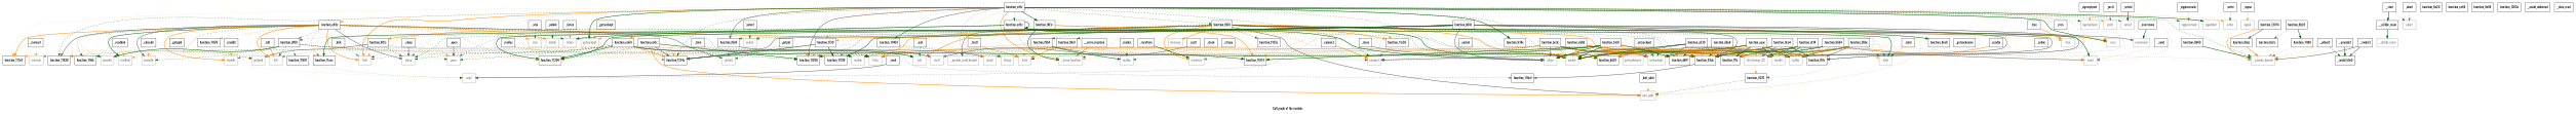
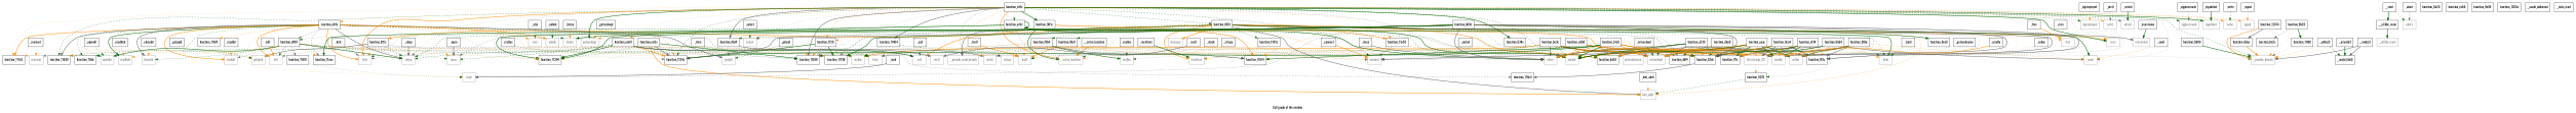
  digraph {
    fontname=Oswald
    label="Call graph of the module."
    node [fontname=Oswald shape=record]
    edge [color=darkgreen fontname=Oswald style=bold]
    n1 [label="{_fork}"]
    n2 [color=gray50 fontcolor=gray50 label="{fork}"]
    n3 [label="{___uClibc_main}"]
    n4 [color=gray50 fontcolor=gray50 label="{__uClibc_main}"]
    n5 [label="{_realloc}"]
    n6 [color=gray50 fontcolor=gray50 label="{realloc}"]
    n7 [label="{_fcntl}"]
    n8 [color=gray50 fontcolor=gray50 label="{fcntl}"]
    n9 [label="{_memset}"]
    n10 [color=gray50 fontcolor=gray50 label="{memset}"]
    n11 [label="{_getppid}"]
    n12 [color=gray50 fontcolor=gray50 label="{getppid}"]
    n13 [label="{_time}"]
    n14 [color=gray50 fontcolor=gray50 label="{time}"]
    n15 [label="{function_8ec8}"]
    n16 [label="{function_11294}"]
+   n17 [label="{_opendir}"]
    n18 [color=gray50 fontcolor=gray50 label="{opendir}"]
    n19 [label="{_listen}"]
    n20 [color=gray50 fontcolor=gray50 label="{listen}"]
    n21 [label="{_getsockopt}"]
    n22 [color=gray50 fontcolor=gray50 label="{getsockopt}"]
    n23 [label="{___errno_location}"]
    n24 [color=gray50 fontcolor=gray50 label="{__errno_location}"]
    n25 [label="{function_8f2c}"]
    n26 [color=gray50 fontcolor=gray50 label="{exit}"]
    n27 [color=gray50 fontcolor=gray50 label="{kill}"]
    n28 [color=gray50 fontcolor=gray50 label="{sleep}"]
    n29 [color=gray50 fontcolor=gray50 label="{__pseudo_branch}"]
    n30 [label="{_close}"]
    n31 [color=gray50 fontcolor=gray50 label="{close}"]
    n32 [label="{function_be3c}"]
    n33 [label="{function_92dc}"]
    n34 [label="{function_ddf4}"]
    n35 [label="{function_f67c}"]
    n36 [label="{function_de50}"]
    n37 [label="{function_f7fc}"]
    n38 [color=gray50 fontcolor=gray50 label="{llvm_bswap_i32}"]
    n39 [color=gray50 fontcolor=gray50 label="{connect}"]
    n40 [color=gray50 fontcolor=gray50 label="{malloc}"]
    n41 [color=gray50 fontcolor=gray50 label="{sendto}"]
    n42 [color=gray50 fontcolor=gray50 label="{calloc}"]
    n43 [color=gray50 fontcolor=gray50 label="{setsockopt}"]
    n44 [color=gray50 fontcolor=gray50 label="{recvfrom}"]
    n45 [color=gray50 fontcolor=gray50 label="{socket}"]
    n46 [label="{function_118c4}"]
    n47 [label="{function_9270}"]
    n48 [label="{function_8dac}"]
    n49 [label="{_exit}"]
    n50 [label="{function_c6b8}"]
    n51 [label="{function_901c}"]
    n52 [label="{function_11814}"]
    n53 [color=gray50 fontcolor=gray50 label="{free}"]
    n54 [color=gray50 fontcolor=gray50 label="{__pseudo_cond_branch}"]
    n55 [label="{_atoi}"]
    n56 [color=gray50 fontcolor=gray50 label="{atoi}"]
    n57 [label="{function_117c0}"]
    n58 [label="{function_cf34}"]
    n59 [color=gray50 fontcolor=gray50 label="{inet_addr}"]
    n60 [label="{function_fb58}"]
    n61 [label="{function_f6d4}"]
    n62 [label="{function_1185c}"]
    n63 [label="{function_f8e0}"]
    n64 [label="{function_1134c}"]
    n65 [label="{function_f9b4}"]
    n66 [label="{function_11268}"]
    n67 [label="{function_11a50}"]
    n68 [color=gray50 fontcolor=gray50 label="{recv}"]
    n69 [color=gray50 fontcolor=gray50 label="{memmove}"]
    n70 [color=gray50 fontcolor=gray50 label="{memcpy}"]
    n71 [color=gray50 fontcolor=gray50 label="{select}"]
    n72 [color=gray50 fontcolor=gray50 label="{send}"]
    n73 [color=gray50 fontcolor=gray50 label="{getpid}"]
    n74 [color=gray50 fontcolor=gray50 label="{clock}"]
    n75 [label="{function_11838}"]
    n76 [label="{function_11798}"]
    n77 [color=gray50 fontcolor=gray50 label="{getsockname}"]
    n78 [label="{function_ef4c}"]
    n79 [label="{function_934c}"]
    n80 [label="{function_11404}"]
    n81 [label="{function_f730}"]
    n82 [label="{function_e49c}"]
    n83 [label="{function_ec9c}"]
    n84 [label="{function_ee60}"]
    n85 [color=gray50 fontcolor=gray50 label="{sigemptyset}"]
    n86 [color=gray50 fontcolor=gray50 label="{prctl}"]
    n87 [color=gray50 fontcolor=gray50 label="{setsid}"]
    n88 [color=gray50 fontcolor=gray50 label="{sigprocmask}"]
    n89 [color=gray50 fontcolor=gray50 label="{sigaddset}"]
    n90 [color=gray50 fontcolor=gray50 label="{write}"]
    n91 [color=gray50 fontcolor=gray50 label="{signal}"]
    n92 [color=gray50 fontcolor=gray50 label="{strcpy}"]
    n93 [color=gray50 fontcolor=gray50 label="{open}"]
    n94 [color=gray50 fontcolor=gray50 label="{bind}"]
    n95 [label="{function_df00}"]
    n96 [label="{function_11bfc}"]
    n97 [label="{function_11aec}"]
    n98 [color=gray50 fontcolor=gray50 label="{readlink}"]
    n99 [color=gray50 fontcolor=gray50 label="{closedir}"]
    n100 [color=gray50 fontcolor=gray50 label="{readdir}"]
    n101 [label="{function_11b78}"]
    n102 [color=gray50 fontcolor=gray50 label="{unlink}"]
    n103 [color=gray50 fontcolor=gray50 label="{read}"]
    n104 [color=gray50 fontcolor=gray50 label="{ioctl}"]
    n105 [label="{function_8e20}"]
    n106 [label="{_free}"]
    n107 [label="{function_d6a8}"]
    n108 [label="{_open}"]
    n109 [label="{function_96d4}"]
    n110 [label="{function_99bc}"]
    n111 [label="{function_8e2c}"]
    n112 [label="{_clock}"]
    n113 [label="{function_119f0}"]
    n114 [label="{function_9ca4}"]
    n115 [label="{_sigprocmask}"]
    n116 [label="{function_a330}"]
    n117 [label="{function_ec84}"]
    n118 [label="{_setsid}"]
    n119 [label="{function_8e84}"]
    n120 [label="{function_aaac}"]
    n121 [label="{function_b1c8}"]
    n122 [label="{_closedir}"]
    n123 [label="{function_ee0c}"]
    n124 [label="{function_b68c}"]
    n125 [label="{__start}"]
    n126 [color=gray50 fontcolor=gray50 label="{abort}"]
    n127 [label="{function_11fd8}"]
    n128 [label="{function_1200c}"]
    n129 [label="{function_12014}"]
    n130 [label="{__umodsi3}"]
    n131 [label="{__aeabi_ldiv0}"]
    n132 [label="{__modsi3}"]
    n133 [label="{__udivsi3}"]
    n134 [label="{__aeabi_uidivmod}"]
    n135 [label="{__data_start}"]
    n136 [label="{_getsockname}"]
    n137 [label="{function_8b28}"]
    n138 [label="{function_8b40}"]
    n139 [label="{_strcpy}"]
    n140 [label="{_ioctl}"]
    n141 [label="{_recv}"]
    n142 [label="{_connect}"]
    n143 [label="{_sigemptyset}"]
    n144 [label="{_memmove}"]
    n145 [label="{_getpid}"]
    n146 [label="{_prctl}"]
    n147 [label="{_readlink}"]
    n148 [label="{_malloc}"]
    n149 [label="{_sleep}"]
    n150 [label="{_recvfrom}"]
    n151 [label="{_socket}"]
    n152 [label="{_select}"]
    n153 [label="{_readdir}"]
+   n154 [label="{_sigaddset}"]
    n155 [label="{_send}"]
    n156 [label="{_abort}"]
    n157 [label="{_calloc}"]
    n158 [label="{_write}"]
    n159 [label="{_kill}"]
    n160 [label="{_bind}"]
    n161 [label="{_inet_addr}"]
    n162 [label="{_setsockopt}"]
    n163 [label="{_signal}"]
    n164 [label="{_read}"]
    n165 [label="{_unlink}"]
    n166 [label="{_sendto}"]
    n1 -> n2 [color=gray40 style=dashed]
    n3 -> n4
    n5 -> n6 [style=dotted]
    n7 -> n8 [color=darkorange]
    n9 -> n10 [color=darkorange style=dotted]
    n11 -> n12 [color=darkorange style=dotted]
    n13 -> n14 [style=dashed]
+   n17 -> n18 [style=dotted]
    n19 -> n20 [color=darkorange style=dashed]
    n21 -> n22 [color=darkorange style=dashed]
    n23 -> n24 [color=darkorange]
    n25 -> n2 [color=darkorange style=dotted]
    n25 -> n12 [color=gray40]
    n25 -> n26 [color=gray40 style=dashed]
    n25 -> n27 [color=gray40 style=dotted]
    n25 -> n28 [style=dashed]
    n25 -> n29 [color=gray40 style=dotted]
    n30 -> n31 [color=gray40]
    n32 -> n8 [color=gray40 style=dotted]
    n32 -> n14 [style=dotted]
    n32 -> n31 [color=gray40]
    n32 -> n33 [color=darkorange]
    n32 -> n34 [style=dashed]
    n32 -> n35 [color=gray40]
    n32 -> n36 [style=dashed]
    n32 -> n37 [color=darkorange]
    n32 -> n38 [color=gray40 style=dashed]
    n32 -> n39 [style=dotted]
    n32 -> n40 [color=darkorange]
    n32 -> n41 [color=gray40]
    n32 -> n42 [color=darkorange style=dotted]
    n32 -> n43 [color=darkorange]
    n32 -> n44 [style=dotted]
    n32 -> n45 [style=dashed]
    n33 -> n46 [color=gray40]
    n38 -> n47 [color=darkorange style=dashed]
    n47 -> n59 [style=dashed]
    n48 -> n29 [color=darkorange]
    n49 -> n26 [style=dashed]
    n50 -> n8 [style=dotted]
    n50 -> n14 [color=gray40 style=dotted]
    n50 -> n31 [color=gray40 style=dotted]
    n50 -> n33 [color=darkorange]
    n50 -> n34 [color=darkorange style=dotted]
    n50 -> n35 [style=dashed]
    n50 -> n36 [color=darkorange style=dotted]
    n50 -> n37 [color=gray40 style=dashed]
    n50 -> n38 [color=darkorange style=dashed]
    n50 -> n39 [color=gray40 style=dashed]
    n50 -> n40 [color=darkorange style=dashed]
    n50 -> n41 [color=darkorange style=dotted]
    n50 -> n42 [color=darkorange]
    n50 -> n43 [style=dashed]
    n50 -> n44 [color=darkorange style=dashed]
    n50 -> n45 [color=darkorange style=dashed]
    n51 -> n24
    n51 -> n25 [color=darkorange]
    n51 -> n42 [color=gray40 style=dotted]
    n51 -> n52 [color=darkorange]
    n51 -> n53 [color=darkorange style=dashed]
    n51 -> n54 [color=gray40]
    n55 -> n56 [style=dashed]
    n58 -> n31 [style=dotted]
    n58 -> n33 [color=gray40]
    n58 -> n34 [style=dashed]
    n58 -> n35 [color=darkorange]
    n58 -> n36 [color=gray40 style=dotted]
    n58 -> n37 [style=dashed]
    n58 -> n38
    n58 -> n41
    n58 -> n42 [color=gray40 style=dashed]
    n58 -> n43
    n58 -> n45 [color=darkorange]
    n58 -> n47 [style=dotted]
    n60 -> n2 [style=dotted]
    n60 -> n8 [color=darkorange style=dashed]
-   n60 -> n14 [color=darkorange]
    n60 -> n16
    n60 -> n22 [color=darkorange style=dashed]
    n60 -> n24 [style=dotted]
    n60 -> n26 [color=darkorange]
    n60 -> n31 [color=gray40 style=dotted]
    n60 -> n34 [style=dashed]
    n60 -> n35 [color=gray40]
    n60 -> n36 [color=darkorange]
    n60 -> n38 [style=dotted]
    n60 -> n39 [color=darkorange style=dashed]
    n60 -> n41 [color=gray40 style=dashed]
    n60 -> n42 [color=darkorange style=dotted]
    n60 -> n43 [color=gray40 style=dotted]
    n60 -> n44 [color=darkorange]
    n60 -> n45 [style=dashed]
    n60 -> n59 [color=gray40]
    n60 -> n61 [style=dashed]
    n60 -> n62 [style=dashed]
    n60 -> n63 [style=dotted]
    n60 -> n64 [color=gray40 style=dotted]
    n60 -> n65 [style=dashed]
    n60 -> n66 [color=gray40 style=dotted]
    n60 -> n67 [color=darkorange]
    n60 -> n68 [color=darkorange]
    n60 -> n69 [color=gray40]
    n60 -> n70 [color=darkorange]
    n60 -> n71 [color=gray40 style=dotted]
    n60 -> n72
    n61 -> n12 [color=darkorange style=dotted]
    n61 -> n14 [color=darkorange style=dotted]
    n61 -> n73 [color=gray40 style=dotted]
    n61 -> n74 [color=gray40]
    n63 -> n8 [color=darkorange]
    n63 -> n39 [color=darkorange style=dashed]
    n63 -> n45 [color=darkorange style=dashed]
    n63 -> n54 [color=darkorange style=dashed]
    n63 -> n75 [style=dashed]
    n65 -> n6
    n65 -> n40 [style=dotted]
    n65 -> n52 [color=gray40]
    n65 -> n76 [color=darkorange style=dashed]
    n67 -> n24 [color=darkorange style=dotted]
    n67 -> n31 [color=darkorange style=dotted]
    n67 -> n39 [color=gray40 style=dashed]
    n67 -> n45 [color=darkorange style=dashed]
    n67 -> n77 [color=darkorange style=dotted]
    n78 -> n2 [color=darkorange]
    n78 -> n8 [color=darkorange style=dashed]
    n78 -> n16 [color=gray40 style=dotted]
    n78 -> n22
    n78 -> n24 [color=darkorange]
    n78 -> n28 [color=gray40 style=dotted]
    n78 -> n29 [style=dashed]
    n78 -> n31 [color=gray40 style=dashed]
    n78 -> n35 [style=dotted]
    n78 -> n39 [style=dashed]
    n78 -> n45 [style=dashed]
    n78 -> n51
    n78 -> n54 [color=gray40 style=dashed]
    n78 -> n57 [color=darkorange style=dotted]
    n78 -> n60 [style=dashed]
    n78 -> n61 [color=gray40]
    n78 -> n64 [style=dashed]
    n78 -> n66 [color=gray40]
    n78 -> n67 [color=darkorange style=dotted]
    n78 -> n68
    n78 -> n71 [color=gray40 style=dotted]
    n78 -> n72 [color=gray40 style=dotted]
    n78 -> n75 [style=dashed]
    n78 -> n76 [color=gray40 style=dotted]
    n78 -> n79
    n78 -> n80 [color=gray40]
    n78 -> n81 [color=darkorange style=dashed]
    n78 -> n82 [color=darkorange style=dotted]
    n78 -> n83 [style=dotted]
    n78 -> n84 [color=darkorange style=dotted]
    n78 -> n85 [style=dotted]
    n78 -> n86 [color=darkorange style=dotted]
    n78 -> n87 [color=gray40 style=dashed]
    n78 -> n88 [style=dotted]
    n78 -> n89
    n78 -> n90 [color=darkorange style=dashed]
+   n78 -> n91 [color=darkorange style=dashed]
    n79 -> n6 [style=dotted]
    n79 -> n42 [style=dotted]
    n80 -> n40 [style=dotted]
    n80 -> n52 [style=dashed]
    n81 -> n16 [color=darkorange style=dotted]
    n81 -> n64
    n81 -> n66 [color=darkorange style=dotted]
    n81 -> n76
    n81 -> n92 [style=dotted]
    n82 -> n2 [color=darkorange]
    n82 -> n12 [style=dashed]
    n82 -> n14 [style=dashed]
    n82 -> n16 [style=dotted]
    n82 -> n18 [style=dotted]
    n82 -> n20 [style=dotted]
    n82 -> n27 [color=darkorange]
    n82 -> n28 [color=gray40]
    n82 -> n40 [color=darkorange style=dashed]
    n82 -> n45 [style=dashed]
    n82 -> n56 [color=darkorange style=dashed]
    n82 -> n57 [color=darkorange]
    n82 -> n64 [color=darkorange style=dashed]
    n82 -> n66 [color=darkorange style=dotted]
    n82 -> n73 [color=gray40]
    n82 -> n75 [color=gray40]
    n82 -> n93 [color=darkorange style=dotted]
    n82 -> n94 [style=dotted]
    n82 -> n95 [color=gray40 style=dashed]
    n82 -> n96 [style=dashed]
    n82 -> n97 [color=gray40 style=dashed]
    n82 -> n98
    n82 -> n99 [color=gray40]
    n82 -> n100 [color=darkorange]
    n82 -> n101 [color=darkorange style=dashed]
    n82 -> n102 [color=darkorange]
    n82 -> n103 [color=darkorange style=dotted]
    n83 -> n8 [color=darkorange style=dotted]
    n83 -> n20
    n83 -> n24 [color=gray40 style=dashed]
    n83 -> n28 [style=dashed]
    n83 -> n31
    n83 -> n39 [color=gray40 style=dotted]
    n83 -> n43 [color=darkorange]
    n83 -> n45
    n83 -> n83
    n83 -> n94
    n83 -> n95 [style=dotted]
    n84 -> n2 [color=gray40 style=dashed]
    n84 -> n16
    n84 -> n26
    n84 -> n28 [style=dashed]
    n84 -> n64 [color=darkorange]
    n84 -> n66 [color=gray40 style=dashed]
    n84 -> n93 [style=dashed]
    n84 -> n104 [color=gray40]
    n95 -> n10 [color=gray40 style=dotted]
    n95 -> n16 [color=darkorange style=dashed]
    n95 -> n18
    n95 -> n27 [style=dashed]
+   n95 -> n28
    n95 -> n31 [color=gray40 style=dotted]
    n95 -> n46 [color=gray40 style=dashed]
    n95 -> n57 [color=darkorange style=dotted]
    n95 -> n64 [color=gray40 style=dotted]
    n95 -> n66 [style=dotted]
    n95 -> n75 [color=darkorange style=dotted]
    n95 -> n76 [color=darkorange style=dashed]
    n95 -> n93 [style=dotted]
    n95 -> n96 [style=dotted]
    n95 -> n97 [color=darkorange style=dotted]
    n95 -> n98 [color=darkorange style=dotted]
    n95 -> n99 [style=dashed]
    n95 -> n100 [color=gray40 style=dashed]
    n95 -> n113 [color=gray40 style=dashed]
    n106 -> n53 [color=darkorange]
    n107 -> n31 [style=dashed]
    n107 -> n33 [style=dotted]
    n107 -> n34 [color=gray40 style=dotted]
    n107 -> n35 [color=darkorange style=dashed]
    n107 -> n36 [color=gray40 style=dashed]
    n107 -> n38 [color=darkorange style=dashed]
    n107 -> n41 [style=dotted]
    n107 -> n42 [color=darkorange style=dotted]
    n107 -> n43 [color=darkorange style=dotted]
    n107 -> n45 [style=dotted]
    n108 -> n93 [color=gray40]
    n109 -> n33
    n109 -> n35 [color=darkorange style=dashed]
-   n109 -> n37 [style=dashed]
+   n109 -> n37 [color=darkorange style=dashed]
    n109 -> n38 [color=gray40 style=dashed]
    n109 -> n39 [color=gray40]
    n109 -> n42 [style=dotted]
    n109 -> n45 [style=dotted]
    n109 -> n72 [color=gray40]
    n109 -> n94 [color=darkorange style=dashed]
    n110 -> n33
    n110 -> n35 [color=gray40]
    n110 -> n37 [color=gray40]
    n110 -> n38 [color=gray40 style=dashed]
    n110 -> n39 [color=gray40 style=dotted]
    n110 -> n42
    n110 -> n45 [color=darkorange]
    n110 -> n72 [color=darkorange style=dashed]
    n110 -> n94 [style=dotted]
    n112 -> n74 [color=gray40 style=dotted]
    n113 -> n103 [style=dotted]
    n114 -> n31
    n114 -> n33 [color=gray40]
    n114 -> n34 [style=dotted]
    n114 -> n35
    n114 -> n36 [color=darkorange style=dotted]
    n114 -> n37 [style=dotted]
    n114 -> n38 [color=gray40]
    n114 -> n41 [color=darkorange]
    n114 -> n42 [color=darkorange style=dotted]
    n114 -> n43 [color=darkorange]
    n114 -> n45 [color=darkorange style=dashed]
    n115 -> n88 [color=gray40 style=dashed]
    n116 -> n31 [color=gray40]
    n116 -> n33 [color=darkorange style=dashed]
    n116 -> n34 [style=dashed]
    n116 -> n35 [color=darkorange style=dashed]
    n116 -> n36 [color=gray40]
    n116 -> n37 [color=gray40 style=dashed]
    n116 -> n38 [color=darkorange style=dashed]
    n116 -> n41 [color=gray40 style=dotted]
    n116 -> n42 [color=gray40 style=dotted]
    n116 -> n43 [color=gray40]
    n116 -> n45
    n116 -> n52 [color=darkorange style=dotted]
    n118 -> n87
    n120 -> n31 [color=darkorange]
    n120 -> n33 [style=dashed]
    n120 -> n34 [color=darkorange style=dashed]
    n120 -> n35 [color=gray40 style=dotted]
    n120 -> n36 [color=darkorange]
    n120 -> n37
    n120 -> n38 [color=darkorange style=dotted]
    n120 -> n41
    n120 -> n42
    n120 -> n43 [color=darkorange]
    n120 -> n45
-   n121 -> n31
+   n121 -> n31 [color=darkorange]
    n121 -> n33 [style=dotted]
-   n121 -> n34
+   n121 -> n34 [color=darkorange]
    n121 -> n35 [color=darkorange style=dashed]
    n121 -> n36 [color=darkorange style=dotted]
    n121 -> n38 [color=darkorange]
    n121 -> n41 [color=darkorange style=dashed]
    n121 -> n42 [style=dotted]
    n121 -> n43 [color=darkorange]
    n121 -> n45
    n121 -> n52
    n121 -> n64
    n121 -> n66 [style=dotted]
    n122 -> n99 [color=darkorange style=dotted]
    n123 -> n16 [style=dashed]
    n123 -> n59 [color=darkorange]
    n123 -> n64 [color=gray40]
    n123 -> n66
    n124 -> n15
    n124 -> n16
    n124 -> n31 [color=gray40]
    n124 -> n33 [color=gray40]
    n124 -> n34 [color=gray40 style=dashed]
    n124 -> n35 [color=gray40 style=dashed]
    n124 -> n36 [style=dotted]
    n124 -> n41 [color=gray40]
    n124 -> n42 [color=gray40]
    n124 -> n43 [style=dotted]
    n124 -> n45 [style=dotted]
    n124 -> n52 [color=darkorange style=dashed]
    n124 -> n59 [color=darkorange style=dashed]
    n124 -> n64 [color=gray40]
    n124 -> n66 [style=dashed]
    n124 -> n76
    n124 -> n81 [color=darkorange style=dotted]
    n124 -> n93 [color=gray40 style=dashed]
    n124 -> n97
    n124 -> n103 [color=gray40 style=dashed]
    n125 -> n3
    n125 -> n126 [style=dotted]
    n127 -> n29 [color=gray40 style=dotted]
    n129 -> n29 [color=darkorange]
    n129 -> n48 [color=gray40]
    n130 -> n29 [color=darkorange style=dotted]
    n130 -> n131
    n132 -> n29 [color=gray40]
    n132 -> n131 [color=gray40]
    n133 -> n29 [color=darkorange style=dashed]
    n133 -> n131 [style=dashed]
    n136 -> n77 [color=gray40 style=dotted]
    n137 -> n29 [color=darkorange style=dotted]
    n137 -> n111 [color=gray40 style=dashed]
    n137 -> n127
    n138 -> n29
    n139 -> n92 [color=darkorange style=dashed]
    n140 -> n104 [color=gray40]
    n141 -> n68 [color=darkorange style=dotted]
    n142 -> n39 [color=darkorange]
    n143 -> n85 [color=darkorange style=dotted]
    n144 -> n69
    n145 -> n73 [style=dashed]
    n146 -> n86 [color=gray40 style=dotted]
    n147 -> n98 [color=darkorange style=dotted]
    n148 -> n40 [style=dashed]
    n149 -> n28 [color=gray40]
    n150 -> n44
    n151 -> n45 [color=darkorange style=dotted]
    n152 -> n71 [style=dashed]
    n153 -> n100 [color=darkorange style=dotted]
+   n154 -> n89
    n155 -> n72 [color=darkorange style=dashed]
    n156 -> n126 [color=gray40 style=dashed]
    n157 -> n42 [color=darkorange style=dotted]
    n158 -> n90 [style=dashed]
    n159 -> n27 [color=darkorange]
    n160 -> n94 [style=dotted]
    n161 -> n59 [color=darkorange style=dotted]
    n162 -> n43 [style=dashed]
    n163 -> n91 [color=darkorange style=dashed]
    n164 -> n103 [color=gray40]
    n165 -> n102 [style=dotted]
    n166 -> n41 [color=darkorange]
  }
